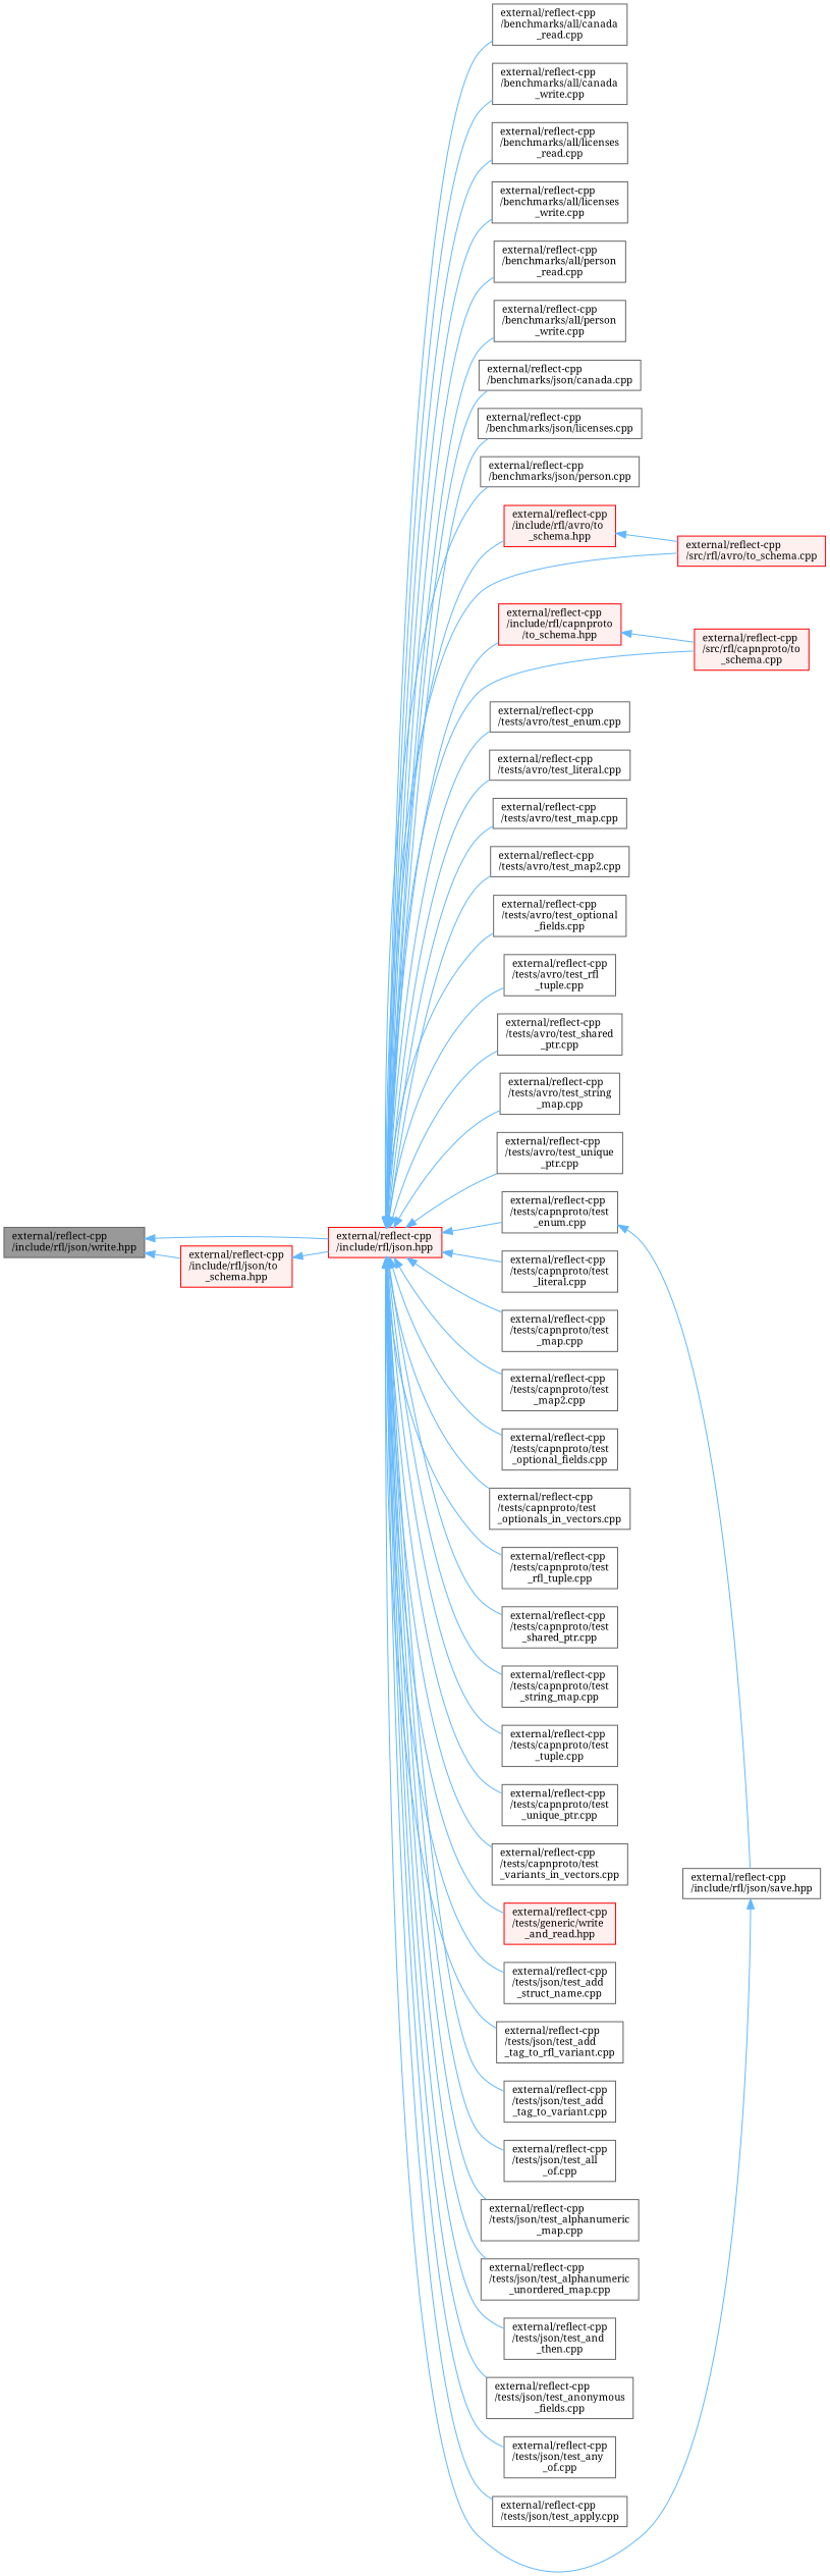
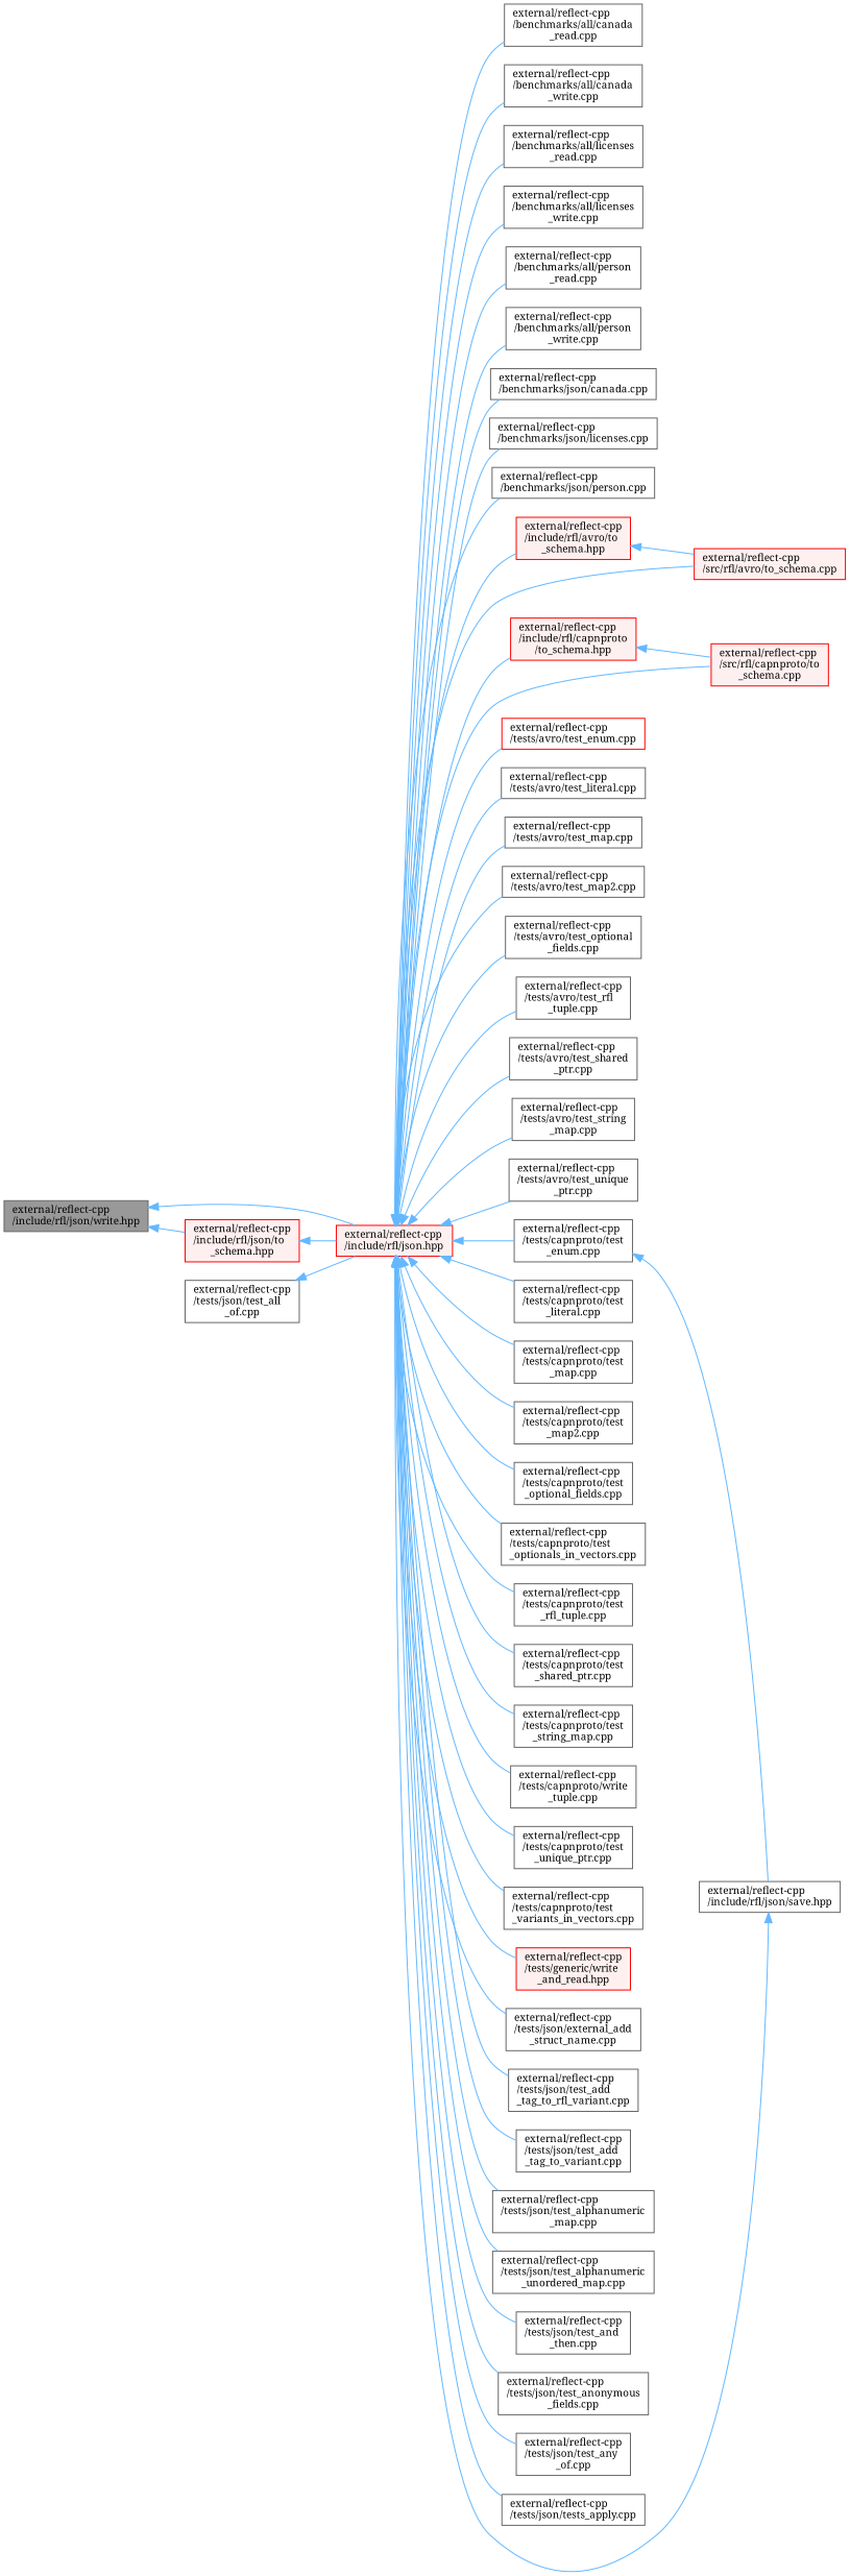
  digraph {
    fontname="Noto Serif"
    rankdir=LR
    node [color=grey40 fillcolor=white fontname="Noto Serif" fontsize=10 shape=box style=filled]
    edge [color=steelblue1 dir=back fontname="Noto Serif" fontsize=10 labelfontname=Helvetica labelfontsize=10 style=solid]
    n1 [color=gray40 fillcolor=grey60 fontcolor=black height=0.2 label="external/reflect-cpp\l/include/rfl/json/write.hpp" width=0.4]
    n2 [color=red fillcolor="#FFF0F0" height=0.2 label="external/reflect-cpp\l/include/rfl/json.hpp" width=0.4]
    n3 [color=red fillcolor="#FFF0F0" height=0.2 label="external/reflect-cpp\l/include/rfl/json/to\l_schema.hpp" width=0.4]
    n4 [height=0.2 label="external/reflect-cpp\l/benchmarks/all/canada\l_read.cpp" width=0.4]
    n5 [height=0.2 label="external/reflect-cpp\l/benchmarks/all/canada\l_write.cpp" width=0.4]
    n6 [height=0.2 label="external/reflect-cpp\l/benchmarks/all/licenses\l_read.cpp" width=0.4]
    n7 [height=0.2 label="external/reflect-cpp\l/benchmarks/all/licenses\l_write.cpp" width=0.4]
    n8 [height=0.2 label="external/reflect-cpp\l/benchmarks/all/person\l_read.cpp" width=0.4]
    n9 [height=0.2 label="external/reflect-cpp\l/benchmarks/all/person\l_write.cpp" width=0.4]
    n10 [height=0.2 label="external/reflect-cpp\l/benchmarks/json/canada.cpp" width=0.4]
    n11 [height=0.2 label="external/reflect-cpp\l/benchmarks/json/licenses.cpp" width=0.4]
    n12 [height=0.2 label="external/reflect-cpp\l/benchmarks/json/person.cpp" width=0.4]
    n13 [color=red fillcolor="#FFF0F0" height=0.2 label="external/reflect-cpp\l/include/rfl/avro/to\l_schema.hpp" width=0.4]
    n14 [color=red fillcolor="#FFF0F0" height=0.2 label="external/reflect-cpp\l/src/rfl/avro/to_schema.cpp" width=0.4]
    n15 [color=red fillcolor="#FFF0F0" height=0.2 label="external/reflect-cpp\l/include/rfl/capnproto\l/to_schema.hpp" width=0.4]
    n16 [color=red fillcolor="#FFF0F0" height=0.2 label="external/reflect-cpp\l/src/rfl/capnproto/to\l_schema.cpp" width=0.4]
-   n17 [height=0.2 label="external/reflect-cpp\l/tests/avro/test_enum.cpp" width=0.4]
+   n17 [color=red height=0.2 label="external/reflect-cpp\l/tests/avro/test_enum.cpp" width=0.4]
    n18 [height=0.2 label="external/reflect-cpp\l/tests/avro/test_literal.cpp" width=0.4]
    n19 [height=0.2 label="external/reflect-cpp\l/tests/avro/test_map.cpp" width=0.4]
    n20 [height=0.2 label="external/reflect-cpp\l/tests/avro/test_map2.cpp" width=0.4]
    n21 [height=0.2 label="external/reflect-cpp\l/tests/avro/test_optional\l_fields.cpp" width=0.4]
    n22 [height=0.2 label="external/reflect-cpp\l/tests/avro/test_rfl\l_tuple.cpp" width=0.4]
    n23 [height=0.2 label="external/reflect-cpp\l/tests/avro/test_shared\l_ptr.cpp" width=0.4]
    n24 [height=0.2 label="external/reflect-cpp\l/tests/avro/test_string\l_map.cpp" width=0.4]
    n25 [height=0.2 label="external/reflect-cpp\l/tests/avro/test_unique\l_ptr.cpp" width=0.4]
    n26 [height=0.2 label="external/reflect-cpp\l/tests/capnproto/test\l_enum.cpp" width=0.4]
    n27 [height=0.2 label="external/reflect-cpp\l/tests/capnproto/test\l_literal.cpp" width=0.4]
    n28 [height=0.2 label="external/reflect-cpp\l/tests/capnproto/test\l_map.cpp" width=0.4]
    n29 [height=0.2 label="external/reflect-cpp\l/tests/capnproto/test\l_map2.cpp" width=0.4]
    n30 [height=0.2 label="external/reflect-cpp\l/tests/capnproto/test\l_optional_fields.cpp" width=0.4]
    n31 [height=0.2 label="external/reflect-cpp\l/tests/capnproto/test\l_optionals_in_vectors.cpp" width=0.4]
    n32 [height=0.2 label="external/reflect-cpp\l/tests/capnproto/test\l_rfl_tuple.cpp" width=0.4]
    n33 [height=0.2 label="external/reflect-cpp\l/tests/capnproto/test\l_shared_ptr.cpp" width=0.4]
    n34 [height=0.2 label="external/reflect-cpp\l/tests/capnproto/test\l_string_map.cpp" width=0.4]
-   n35 [height=0.2 label="external/reflect-cpp\l/tests/capnproto/test\l_tuple.cpp" width=0.4]
+   n35 [height=0.2 label="external/reflect-cpp\l/tests/capnproto/write\l_tuple.cpp" width=0.4]
    n36 [height=0.2 label="external/reflect-cpp\l/tests/capnproto/test\l_unique_ptr.cpp" width=0.4]
    n37 [height=0.2 label="external/reflect-cpp\l/tests/capnproto/test\l_variants_in_vectors.cpp" width=0.4]
    n38 [color=red fillcolor="#FFF0F0" height=0.2 label="external/reflect-cpp\l/tests/generic/write\l_and_read.hpp" width=0.4]
-   n39 [height=0.2 label="external/reflect-cpp\l/tests/json/test_add\l_struct_name.cpp" width=0.4]
+   n39 [height=0.2 label="external/reflect-cpp\l/tests/json/external_add\l_struct_name.cpp" width=0.4]
    n40 [height=0.2 label="external/reflect-cpp\l/tests/json/test_add\l_tag_to_rfl_variant.cpp" width=0.4]
    n41 [height=0.2 label="external/reflect-cpp\l/tests/json/test_add\l_tag_to_variant.cpp" width=0.4]
    n42 [height=0.2 label="external/reflect-cpp\l/tests/json/test_all\l_of.cpp" width=0.4]
    n43 [height=0.2 label="external/reflect-cpp\l/tests/json/test_alphanumeric\l_map.cpp" width=0.4]
    n44 [height=0.2 label="external/reflect-cpp\l/tests/json/test_alphanumeric\l_unordered_map.cpp" width=0.4]
    n45 [height=0.2 label="external/reflect-cpp\l/tests/json/test_and\l_then.cpp" width=0.4]
    n46 [height=0.2 label="external/reflect-cpp\l/tests/json/test_anonymous\l_fields.cpp" width=0.4]
    n47 [height=0.2 label="external/reflect-cpp\l/tests/json/test_any\l_of.cpp" width=0.4]
-   n48 [height=0.2 label="external/reflect-cpp\l/tests/json/test_apply.cpp" width=0.4]
+   n48 [height=0.2 label="external/reflect-cpp\l/tests/json/tests_apply.cpp" width=0.4]
    n49 [height=0.2 label="external/reflect-cpp\l/include/rfl/json/save.hpp" width=0.4]
    n1 -> n2
    n1 -> n3
    n2 -> n4
    n2 -> n5
    n2 -> n6
    n2 -> n7
    n2 -> n8
    n2 -> n9
    n2 -> n10
    n2 -> n11
    n2 -> n12
    n2 -> n13
    n2 -> n14
    n2 -> n15
    n2 -> n16
    n2 -> n17
    n2 -> n18
    n2 -> n19
    n2 -> n20
    n2 -> n21
    n2 -> n22
    n2 -> n23
    n2 -> n24
    n2 -> n25
    n2 -> n26
    n2 -> n27
    n2 -> n28
    n2 -> n29
    n2 -> n30
    n2 -> n31
    n2 -> n32
    n2 -> n33
    n2 -> n34
    n2 -> n35
    n2 -> n36
    n2 -> n37
    n2 -> n38
    n2 -> n39
    n2 -> n40
    n2 -> n41
-   n2 -> n42
+   n42 -> n2
    n2 -> n43
    n2 -> n44
    n2 -> n45
    n2 -> n46
    n2 -> n47
    n2 -> n48
    n3 -> n2
    n13 -> n14
    n15 -> n16
    n26 -> n49
    n49 -> n2
  }
